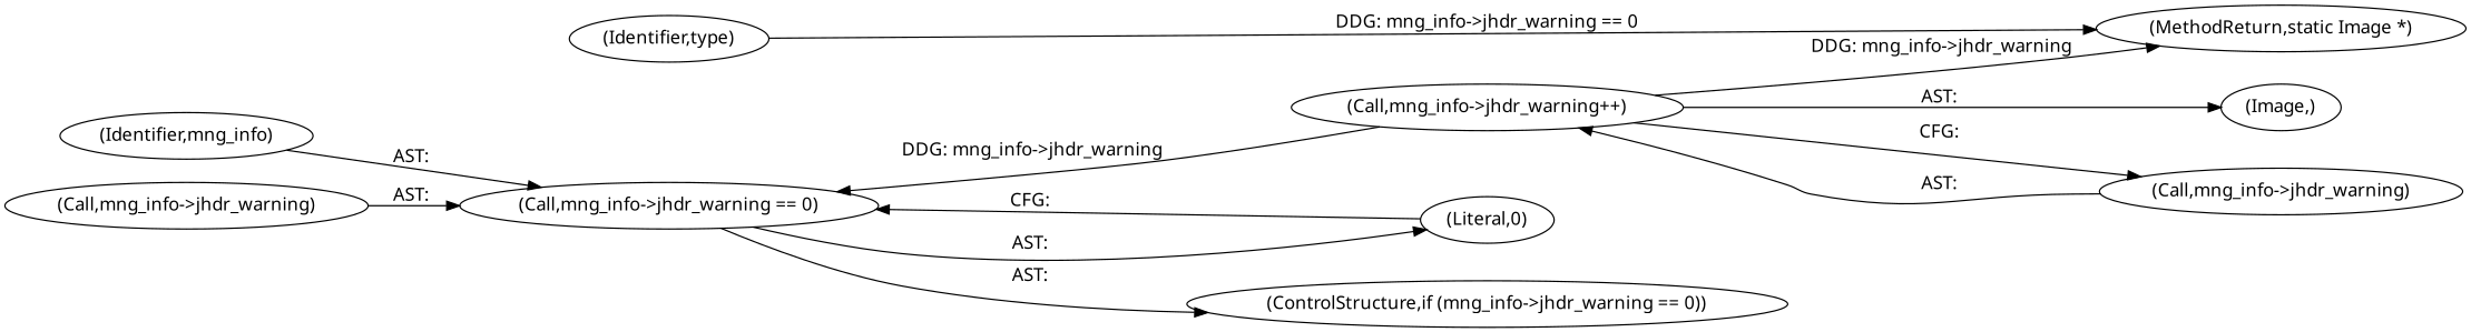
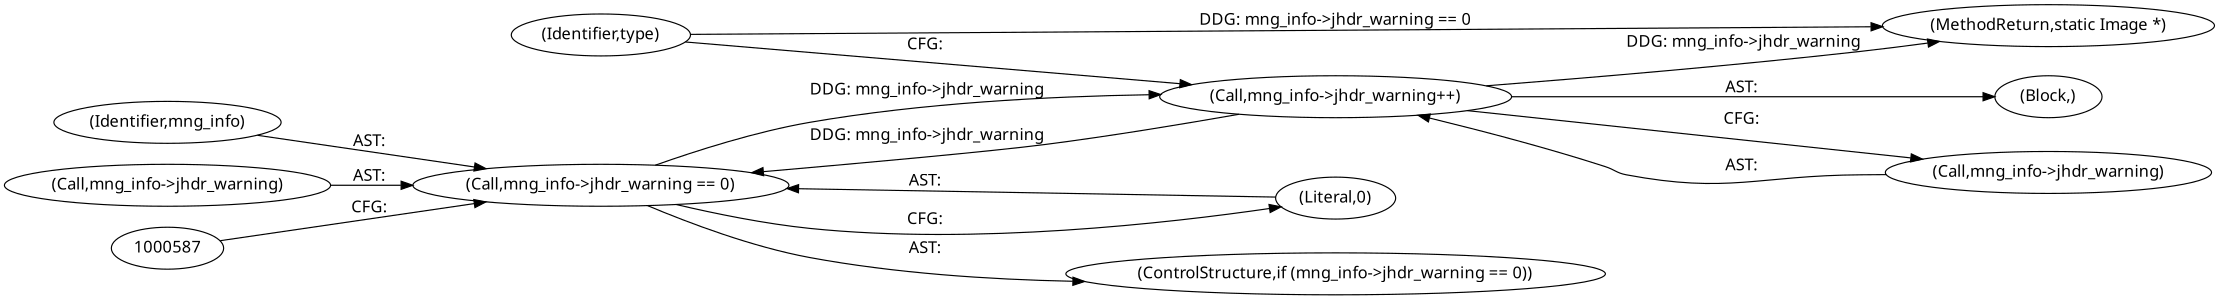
  digraph {
    fontname="Noto Sans"
    rankdir=LR
    node [fontname="Noto Sans"]
    edge [fontname="Noto Sans"]
    n1 [label="(Call,mng_info->jhdr_warning == 0)"]
    n2 [label="(Call,mng_info->jhdr_warning++)"]
    n3 [label="(Literal,0)"]
    n4 [label="(ControlStructure,if (mng_info->jhdr_warning == 0))"]
    n5 [label="(MethodReturn,static Image *)"]
    n6 [label="(Call,mng_info->jhdr_warning)"]
-   n7 [label="(Image,)"]
+   n7 [label="(Block,)"]
    n8 [label="(Identifier,type)"]
    n9 [label="(Identifier,mng_info)"]
    n10 [label="(Call,mng_info->jhdr_warning)"]
-   n1 -> n3 [label="AST: "]
+   1000587
+   n1 -> n2 [label="DDG: mng_info->jhdr_warning"]
+   n1 -> n3 [label="CFG: "]
    n1 -> n4 [label="AST: "]
    n2 -> n1 [label="DDG: mng_info->jhdr_warning"]
    n2 -> n5 [label="DDG: mng_info->jhdr_warning"]
    n2 -> n6 [label="CFG: "]
    n2 -> n7 [label="AST: "]
-   n3 -> n1 [label="CFG: "]
+   n3 -> n1 [label="AST: "]
    n6 -> n2 [label="AST: "]
+   n8 -> n2 [label="CFG: "]
    n8 -> n5 [label="DDG: mng_info->jhdr_warning == 0"]
    n9 -> n1 [label="AST: "]
    n10 -> n1 [label="AST: "]
+   1000587 -> n1 [label="CFG: "]
  }
